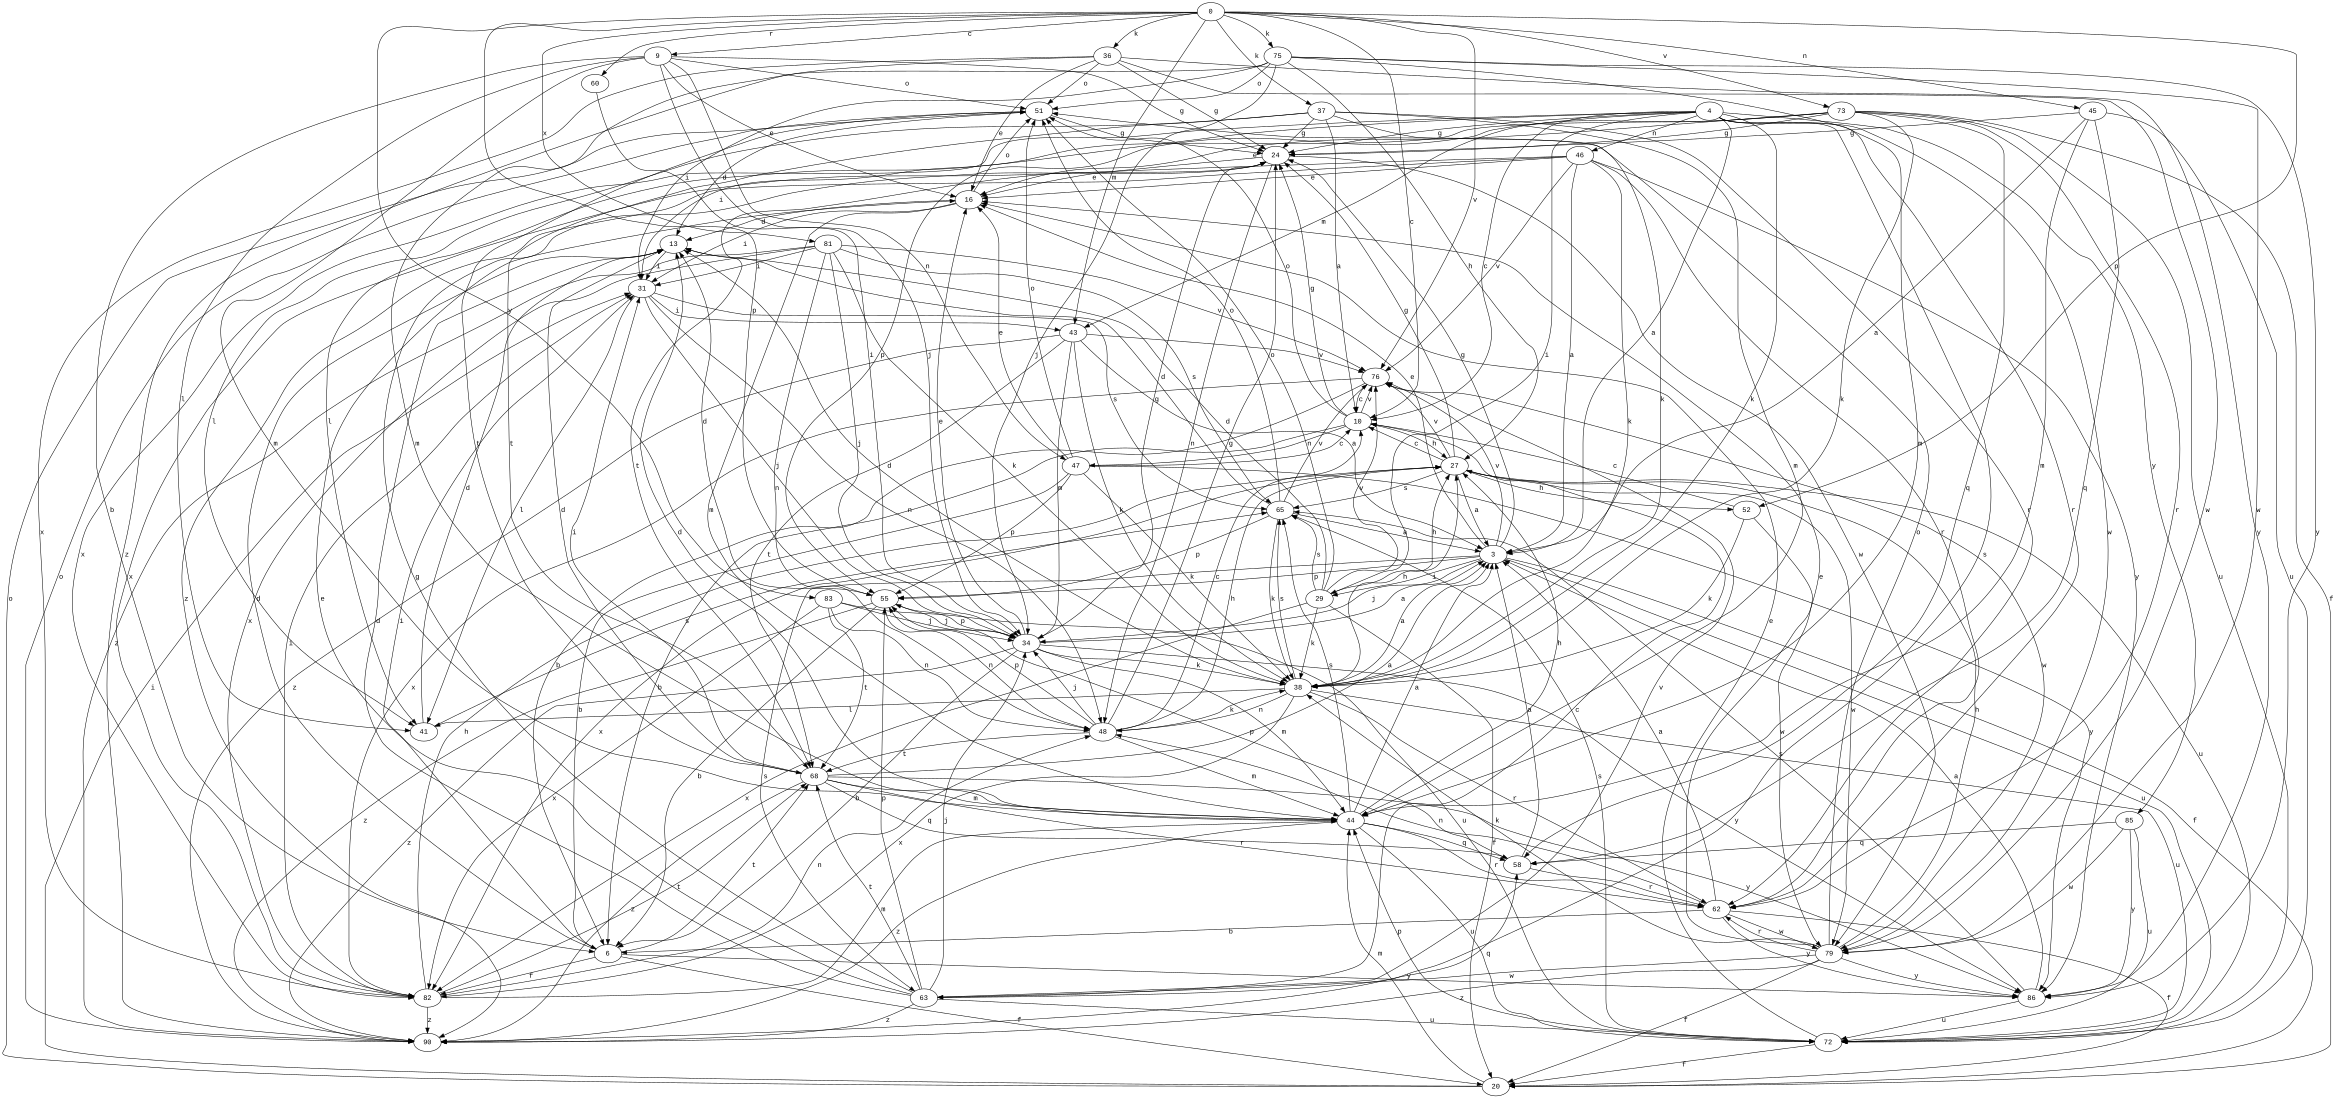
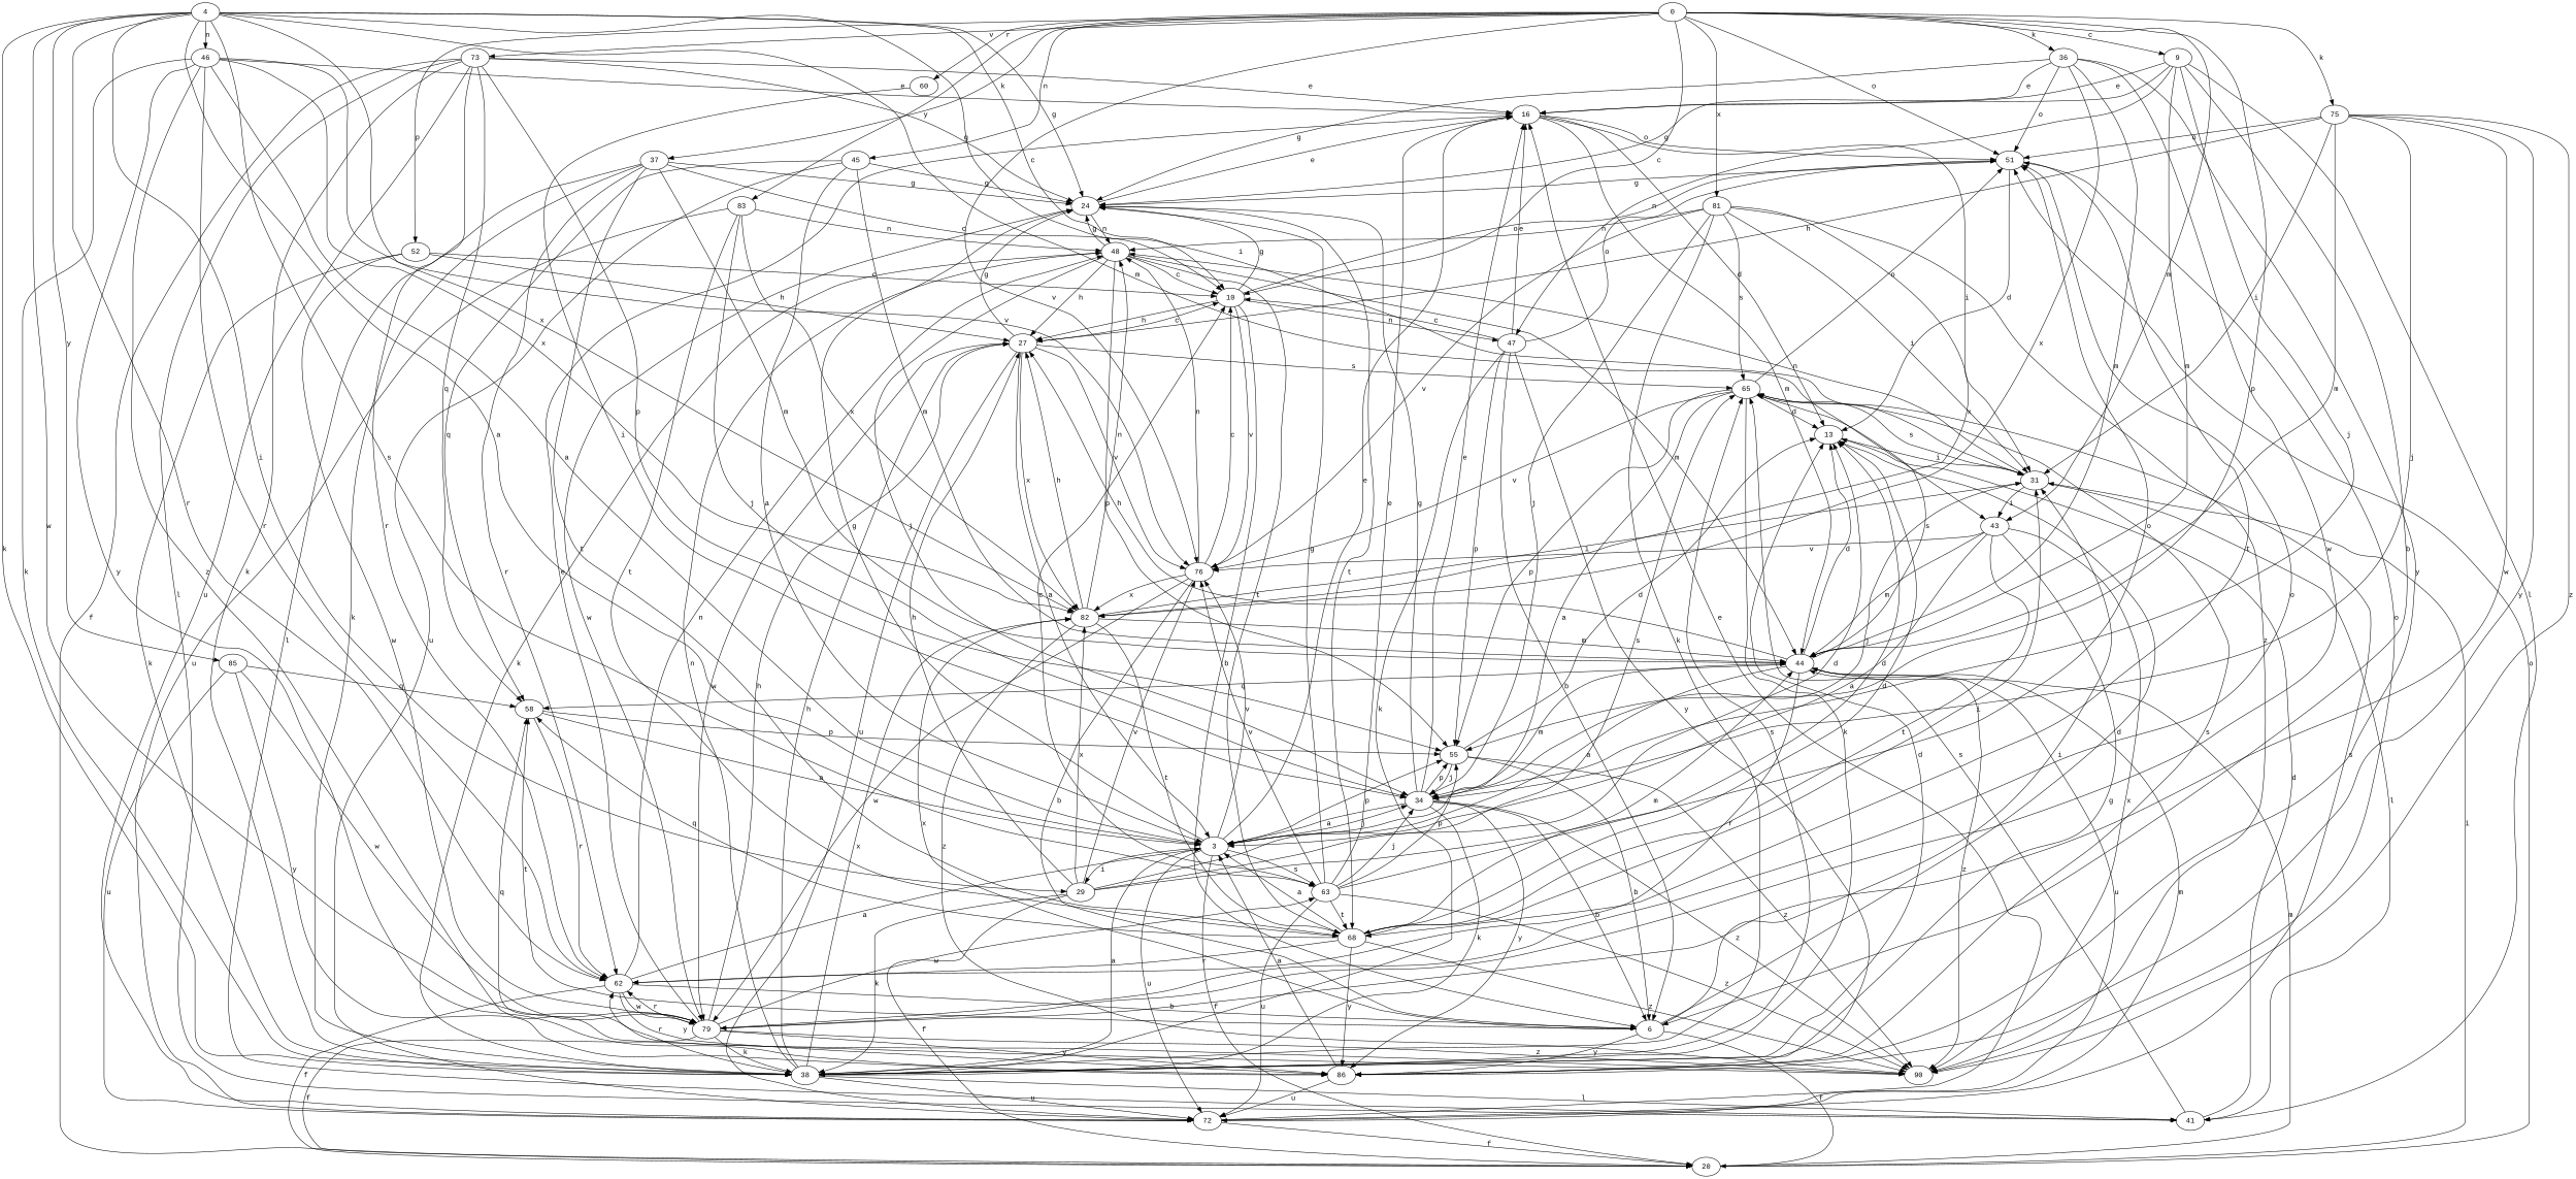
  strict digraph {
    fontname="Liberation Mono"
    node [fontname="Liberation Mono"]
    edge [fontname="Liberation Mono"]
    0
    9
    10
    n4 [label=75]
    36
    37
    43
    45
    51
    52
    55
    60
    73
    76
    81
    83
    16
    24
    34
    6
    41
    44
    47
    27
    31
    79
    86
    90
    82
    38
    62
    68
    3
    72
    58
    13
    48
    20
    65
    29
    63
    4
    46
    85
    0 -> 9 [label=c]
    0 -> 10 [label=c]
    0 -> n4 [label=k]
    0 -> 36 [label=k]
    0 -> 37 [label=k]
    0 -> 43 [label=m]
    0 -> 45 [label=n]
-   9 -> 51 [label=o]
+   0 -> 51 [label=o]
    0 -> 52 [label=p]
    0 -> 55 [label=p]
    0 -> 60 [label=r]
    0 -> 73 [label=v]
    0 -> 76 [label=v]
    0 -> 81 [label=x]
    0 -> 83 [label=y]
    9 -> 16 [label=e]
    9 -> 24 [label=g]
    9 -> 34 [label=j]
    9 -> 6 [label=b]
    9 -> 41 [label=l]
    9 -> 44 [label=m]
    9 -> 47 [label=n]
    10 -> 51 [label=o]
    10 -> 76 [label=v]
    10 -> 24 [label=g]
    10 -> 6 [label=b]
    10 -> 47 [label=n]
    10 -> 27 [label=h]
    n4 -> 51 [label=o]
    n4 -> 34 [label=j]
    n4 -> 44 [label=m]
    n4 -> 27 [label=h]
    n4 -> 31 [label=i]
    n4 -> 79 [label=w]
    n4 -> 86 [label=y]
    n4 -> 90 [label=z]
    36 -> 51 [label=o]
    36 -> 16 [label=e]
    36 -> 24 [label=g]
    36 -> 44 [label=m]
    36 -> 79 [label=w]
    36 -> 86 [label=y]
    36 -> 82 [label=x]
-   37 -> 10 [label=a]
+   37 -> 10 [label=c]
    37 -> 24 [label=g]
    37 -> 41 [label=l]
    37 -> 44 [label=m]
    37 -> 38 [label=k]
    37 -> 62 [label=r]
    37 -> 68 [label=t]
    43 -> 76 [label=v]
-   43 -> 34 [label=m]
-   43 -> 90 [label=z]
-   43 -> 38 [label=k]
+   43 -> 44 [label=m]
+   43 -> 90 [label=x]
+   43 -> 38 [label=g]
    43 -> 68 [label=t]
    43 -> 3 [label=a]
    45 -> 24 [label=g]
    45 -> 44 [label=m]
    45 -> 3 [label=a]
    45 -> 72 [label=u]
    45 -> 58 [label=q]
    51 -> 24 [label=g]
    51 -> 68 [label=t]
    51 -> 13 [label=d]
    52 -> 10 [label=c]
-   27 -> 52 [label=h]
+   52 -> 27 [label=h]
    52 -> 79 [label=w]
    52 -> 38 [label=k]
    55 -> 34 [label=j]
    55 -> 6 [label=b]
    55 -> 90 [label=z]
    55 -> 13 [label=d]
-   55 -> 48 [label=n]
+   76 -> 48 [label=n]
    60 -> 34 [label=i]
    73 -> 55 [label=p]
    73 -> 16 [label=e]
    73 -> 24 [label=g]
    73 -> 41 [label=l]
    73 -> 38 [label=k]
    73 -> 62 [label=r]
    73 -> 72 [label=u]
    73 -> 58 [label=q]
    73 -> 20 [label=f]
    76 -> 10 [label=c]
    76 -> 6 [label=b]
    76 -> 79 [label=w]
    76 -> 82 [label=x]
    81 -> 76 [label=v]
    81 -> 34 [label=j]
    81 -> 31 [label=i]
    81 -> 90 [label=z]
    81 -> 82 [label=x]
    81 -> 38 [label=k]
    81 -> 48 [label=n]
    81 -> 65 [label=s]
    83 -> 34 [label=j]
    83 -> 82 [label=x]
    83 -> 68 [label=t]
    83 -> 72 [label=u]
    83 -> 48 [label=n]
    16 -> 51 [label=o]
    16 -> 44 [label=m]
    16 -> 31 [label=i]
    16 -> 13 [label=d]
    24 -> 16 [label=e]
    24 -> 79 [label=w]
    24 -> 68 [label=t]
    24 -> 48 [label=n]
    34 -> 55 [label=p]
    34 -> 16 [label=e]
    34 -> 24 [label=g]
    34 -> 6 [label=b]
    34 -> 44 [label=m]
    34 -> 86 [label=y]
    34 -> 90 [label=z]
    34 -> 38 [label=k]
    34 -> 3 [label=a]
    6 -> 31 [label=i]
    6 -> 86 [label=y]
-   6 -> 82 [label=f]
-   6 -> 68 [label=t]
+   6 -> 82 [label=x]
+   6 -> 58 [label=t]
    6 -> 13 [label=d]
    6 -> 20 [label=f]
    41 -> 13 [label=d]
    41 -> 65 [label=s]
    44 -> 27 [label=h]
    44 -> 90 [label=z]
    44 -> 62 [label=r]
    44 -> 3 [label=a]
    44 -> 72 [label=u]
    44 -> 58 [label=q]
    44 -> 13 [label=d]
    44 -> 65 [label=s]
    47 -> 10 [label=c]
    47 -> 51 [label=o]
    47 -> 55 [label=p]
    47 -> 16 [label=e]
    47 -> 6 [label=b]
    47 -> 86 [label=y]
    47 -> 38 [label=k]
    27 -> 10 [label=c]
    27 -> 76 [label=v]
    27 -> 24 [label=g]
    27 -> 79 [label=w]
    27 -> 82 [label=x]
    27 -> 3 [label=a]
    27 -> 72 [label=u]
    27 -> 65 [label=s]
    31 -> 43 [label=i]
    31 -> 34 [label=j]
    31 -> 41 [label=l]
    31 -> 48 [label=n]
    31 -> 65 [label=s]
    79 -> 51 [label=o]
    79 -> 16 [label=e]
    79 -> 27 [label=h]
    79 -> 86 [label=y]
    79 -> 90 [label=z]
    79 -> 38 [label=k]
    79 -> 62 [label=r]
    79 -> 20 [label=f]
    79 -> 63 [label=w]
    86 -> 3 [label=a]
    86 -> 72 [label=u]
    86 -> 65 [label=s]
    90 -> 51 [label=o]
    90 -> 58 [label=q]
    82 -> 44 [label=m]
    82 -> 27 [label=h]
    82 -> 31 [label=i]
    82 -> 90 [label=z]
    82 -> 68 [label=t]
    82 -> 48 [label=n]
    38 -> 41 [label=l]
    38 -> 27 [label=h]
    38 -> 82 [label=x]
    38 -> 62 [label=r]
    38 -> 3 [label=a]
    38 -> 72 [label=u]
    38 -> 13 [label=d]
    38 -> 48 [label=n]
    38 -> 65 [label=s]
    62 -> 6 [label=b]
    62 -> 79 [label=w]
    62 -> 86 [label=y]
    62 -> 3 [label=a]
    62 -> 48 [label=n]
    62 -> 20 [label=f]
    68 -> 44 [label=m]
    68 -> 31 [label=i]
    68 -> 86 [label=y]
    68 -> 90 [label=z]
    68 -> 62 [label=r]
    68 -> 3 [label=a]
    68 -> 58 [label=q]
    68 -> 13 [label=d]
    3 -> 55 [label=p]
    3 -> 76 [label=v]
    3 -> 16 [label=e]
    3 -> 24 [label=g]
    3 -> 34 [label=j]
    3 -> 72 [label=u]
    3 -> 20 [label=f]
    3 -> 29 [label=i]
    3 -> 63 [label=s]
    72 -> 16 [label=e]
-   72 -> 44 [label=p]
+   72 -> 44 [label=m]
    72 -> 20 [label=f]
    72 -> 65 [label=s]
    58 -> 55 [label=p]
    58 -> 62 [label=r]
    58 -> 3 [label=a]
    13 -> 31 [label=i]
    48 -> 10 [label=c]
    48 -> 55 [label=p]
    48 -> 24 [label=g]
    48 -> 34 [label=j]
    48 -> 44 [label=m]
    48 -> 27 [label=h]
    48 -> 38 [label=k]
    48 -> 68 [label=t]
    20 -> 51 [label=o]
    20 -> 44 [label=m]
    20 -> 31 [label=i]
    65 -> 51 [label=o]
    65 -> 55 [label=p]
    65 -> 76 [label=v]
    65 -> 38 [label=k]
    65 -> 3 [label=a]
    65 -> 13 [label=d]
    29 -> 51 [label=o]
    29 -> 76 [label=v]
    29 -> 27 [label=h]
    29 -> 82 [label=x]
    29 -> 38 [label=k]
    29 -> 13 [label=d]
    29 -> 20 [label=f]
    29 -> 65 [label=s]
    63 -> 10 [label=c]
    63 -> 55 [label=p]
    63 -> 76 [label=v]
    63 -> 16 [label=e]
    63 -> 24 [label=g]
    63 -> 34 [label=j]
    63 -> 90 [label=z]
    63 -> 68 [label=t]
    63 -> 72 [label=u]
    63 -> 13 [label=d]
    4 -> 10 [label=c]
    4 -> 43 [label=m]
    4 -> 24 [label=g]
    4 -> 31 [label=i]
    4 -> 79 [label=w]
    4 -> 82 [label=x]
    4 -> 38 [label=k]
    4 -> 62 [label=r]
    4 -> 3 [label=a]
    4 -> 29 [label=i]
    4 -> 63 [label=s]
    4 -> 46 [label=n]
    4 -> 85 [label=y]
    46 -> 76 [label=v]
    46 -> 16 [label=e]
    46 -> 86 [label=y]
    46 -> 90 [label=z]
    46 -> 82 [label=x]
    46 -> 38 [label=k]
    46 -> 62 [label=r]
    46 -> 3 [label=a]
    85 -> 79 [label=w]
    85 -> 86 [label=y]
    85 -> 72 [label=u]
    85 -> 58 [label=q]
  }
